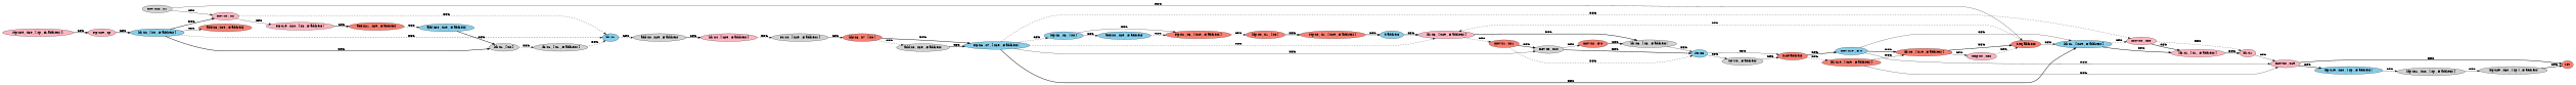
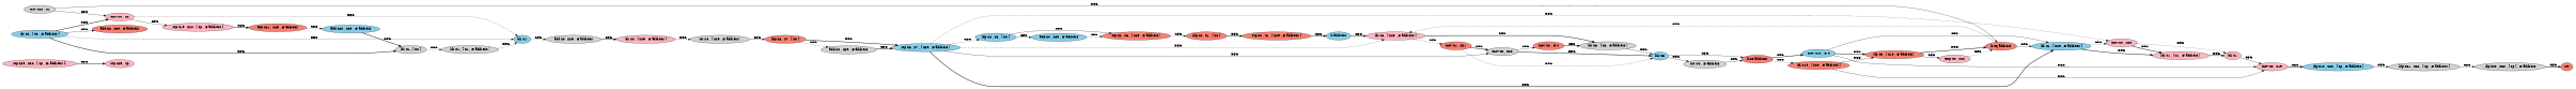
  digraph {
    rankdir=LR
    node [fillcolor=salmon style=filled]
    edge [style=bold]
    n1 [fillcolor=lightpink label="stp x29 , x30 , [ sp , #- address ]!"]
    n2 [fillcolor=lightpink label="stp x29 , sp"]
    n3 [fillcolor=skyblue label="ldr x2 , [ x0 , # address ]"]
    n4 [label="add x8 , x29 , # address"]
    n5 [fillcolor=lightpink label="mov x0 , x2"]
    n6 [fillcolor=lightgrey label="ldr x1 , [ x2 ]"]
    n7 [fillcolor=skyblue label="blr x1"]
    n8 [fillcolor=lightpink label="stp x19 , x20 , [ sp , # address ]"]
    n9 [fillcolor=lightgrey label="ldr x1 , [ x1 , # address ]"]
    n10 [fillcolor=lightgrey label="add x0 , x29 , # address"]
    n11 [fillcolor=lightgrey label="mov x22 , x1"]
    n12 [label="b.eq address"]
    n13 [fillcolor=lightpink label="ldr x3 , [ x29 , # address ]"]
    n14 [fillcolor=skyblue label="ldr x1 , [ x29 , # address ]"]
    n15 [label="add x21 , x29 , # address"]
    n16 [fillcolor=skyblue label="add x20 , x29 , # address"]
    n17 [fillcolor=lightpink label="ldr x4 , [ x29 , # address ]"]
    n18 [fillcolor=lightgrey label="str x4 , [ x29 , # address ]"]
    n19 [label="ldp x6 , x7 , [ x0 ]"]
    n20 [fillcolor=lightgrey label="add x0 , x29 , # address"]
    n21 [fillcolor=skyblue label="stp x6 , x7 , [ x29 , # address ]"]
    n22 [fillcolor=skyblue label="ldp x2 , x3 , [ x0 ]"]
    n23 [fillcolor=lightgrey label="mov x0 , x20"]
    n24 [fillcolor=lightpink label="mov x0 , x20"]
    n25 [fillcolor=skyblue label="add x0 , x29 , # address"]
    n26 [label="stp x2 , x3 , [ x29 , # address ]"]
    n27 [label="mov x1 , x21"]
    n28 [fillcolor=lightgrey label="ldr x3 , [ x3 , # address ]"]
-   n29 [fillcolor=skyblue label="str x3"]
+   n29 [fillcolor=skyblue label="blr x3"]
    n30 [label="mov x2 , # 0"]
    n31 [fillcolor=lightpink label="ldr x1 , [ x1 , # address ]"]
    n32 [fillcolor=lightpink label="blr x1"]
    n33 [label="ldp x0 , x1 , [ x0 ]"]
    n34 [label="stp x0 , x1 , [ x29 , # address ]"]
    n35 [fillcolor=skyblue label="b address"]
    n36 [fillcolor=lightgrey label="tst w0 , # address"]
    n37 [label="b.ne address"]
    n38 [label="ldr x19 , [ x29 , # address ]"]
    n39 [fillcolor=skyblue label="mov x19 , # 0"]
    n40 [label="ldr x0 , [ x19 , # address ]"]
    n41 [fillcolor=lightpink label="mov x0 , x19"]
    n42 [fillcolor=lightpink label="cmp x0 , x22"]
    n43 [fillcolor=skyblue label="ldp x19 , x20 , [ sp , # address ]"]
    n44 [label=ret]
    n45 [fillcolor=lightgrey label="ldp x21 , x22 , [ sp , # address ]"]
    n46 [fillcolor=lightgrey label="ldp x29 , x30 , [ sp ] , # address"]
    n1 -> n2 [label=CFG]
-   n2 -> n3 [label=CFG]
    n3 -> n4 [label=CFG style=solid]
    n3 -> n5 [label=DFG]
    n3 -> n6 [label=DFG]
    n3 -> n7 [label=DFG style=dashed]
    n5 -> n7 [label=DFG style=dashed]
    n5 -> n8 [label=CFG style=solid]
    n6 -> n9 [label=DFG style=dashed]
    n7 -> n10 [label=CFG style=dashed]
    n8 -> n15 [label=CFG]
    n9 -> n7 [label=DFG style=dashed]
    n10 -> n17 [label=CFG]
    n11 -> n5 [label=CFG style=solid]
    n11 -> n12 [label=DFG style=solid]
    n12 -> n13 [label=CFG style=dashed]
    n12 -> n14 [label=CFG style=solid]
    n13 -> n27 [label=CFG style=dashed]
    n13 -> n28 [label=DFG]
    n14 -> n24 [label=CFG style=dashed]
    n14 -> n31 [label=DFG]
    n15 -> n16 [label=CFG style=dashed]
    n16 -> n6 [label=CFG]
    n17 -> n18 [label=DFG style=dashed]
    n18 -> n19 [label=CFG style=solid]
    n19 -> n20 [label=CFG style=dashed]
    n19 -> n21 [label=DFG]
    n20 -> n21 [label=CFG]
    n21 -> n13 [label=DFG style=dashed]
    n21 -> n14 [label=DFG]
    n21 -> n22 [label=CFG style=dashed]
    n21 -> n23 [label=DFG style=solid]
    n21 -> n24 [label=DFG style=dashed]
    n22 -> n25 [label=CFG style=solid]
    n22 -> n26 [label=DFG style=solid]
    n23 -> n29 [label=DFG]
    n23 -> n30 [label=CFG style=solid]
    n24 -> n31 [label=CFG]
    n24 -> n32 [label=DFG style=dashed]
    n25 -> n26 [label=CFG style=dashed]
    n26 -> n33 [label=CFG style=dashed]
    n27 -> n23 [label=CFG]
    n27 -> n29 [label=DFG style=dashed]
    n28 -> n29 [label=DFG style=solid]
    n29 -> n36 [label=CFG style=solid]
    n29 -> n37 [label=CFG style=solid]
    n30 -> n28 [label=CFG]
    n31 -> n32 [label=DFG]
    n32 -> n41 [label=CFG style=solid]
    n33 -> n34 [label=DFG]
    n34 -> n35 [label=CFG]
    n35 -> n13 [label=CFG]
    n36 -> n37 [label=CFG style=solid]
    n37 -> n38 [label=CFG style=dashed]
    n37 -> n39 [label=CFG]
    n38 -> n40 [label=DFG style=solid]
    n38 -> n41 [label=DFG style=solid]
    n39 -> n14 [label=CFG style=solid]
    n39 -> n40 [label=DFG]
    n39 -> n41 [label=DFG style=solid]
    n40 -> n12 [label=DFG]
    n40 -> n42 [label=CFG style=solid]
    n41 -> n43 [label=CFG]
-   n41 -> n44 [label=DFG]
    n42 -> n12 [label=CFG style=dashed]
    n43 -> n45 [label=CFG style=solid]
    n45 -> n46 [label=CFG style=solid]
    n46 -> n44 [label=CFG]
  }
